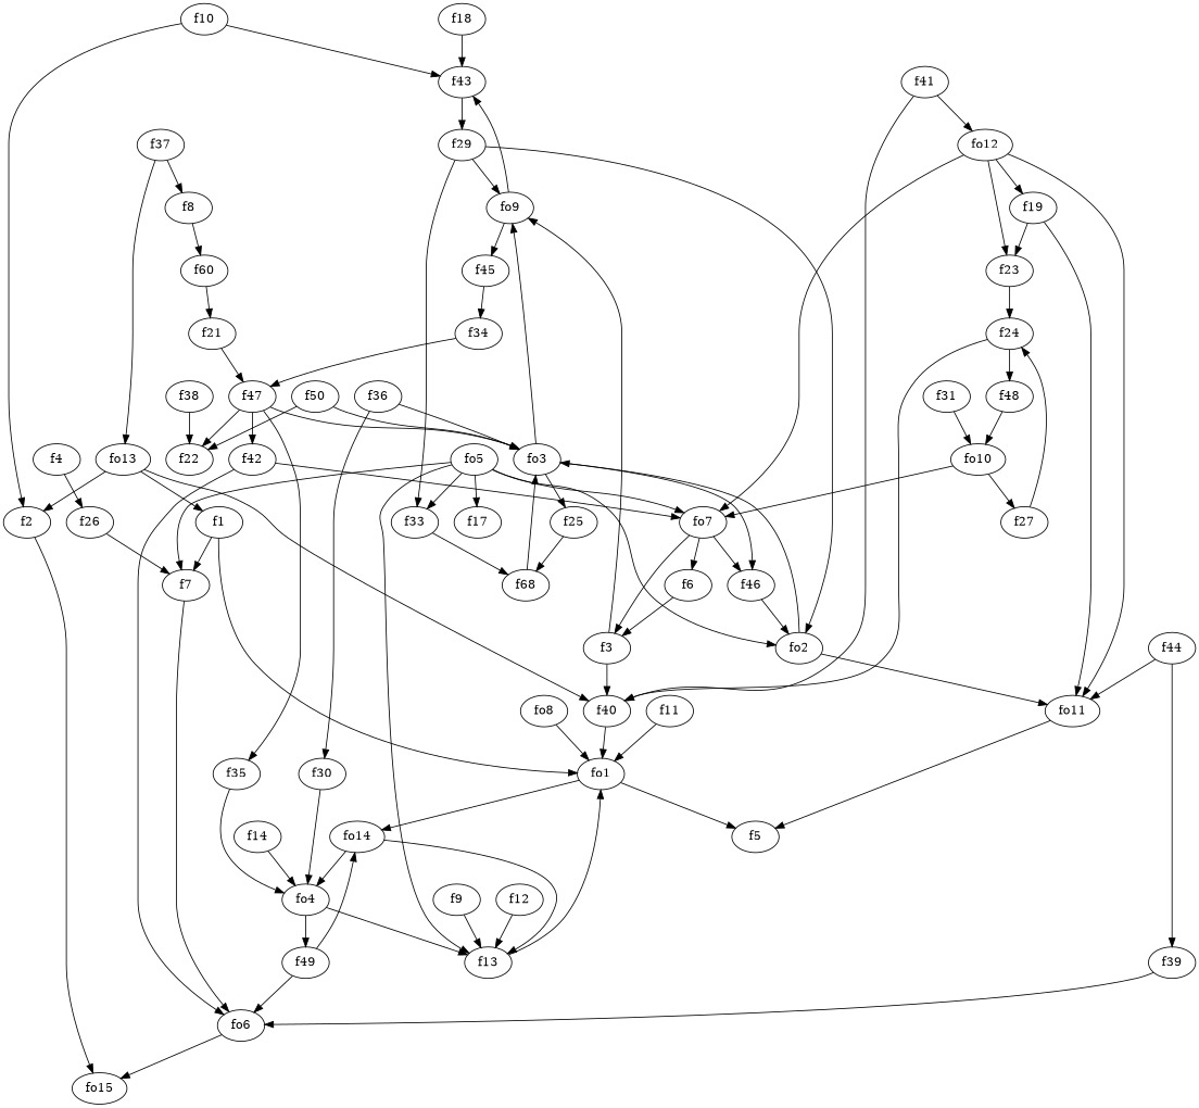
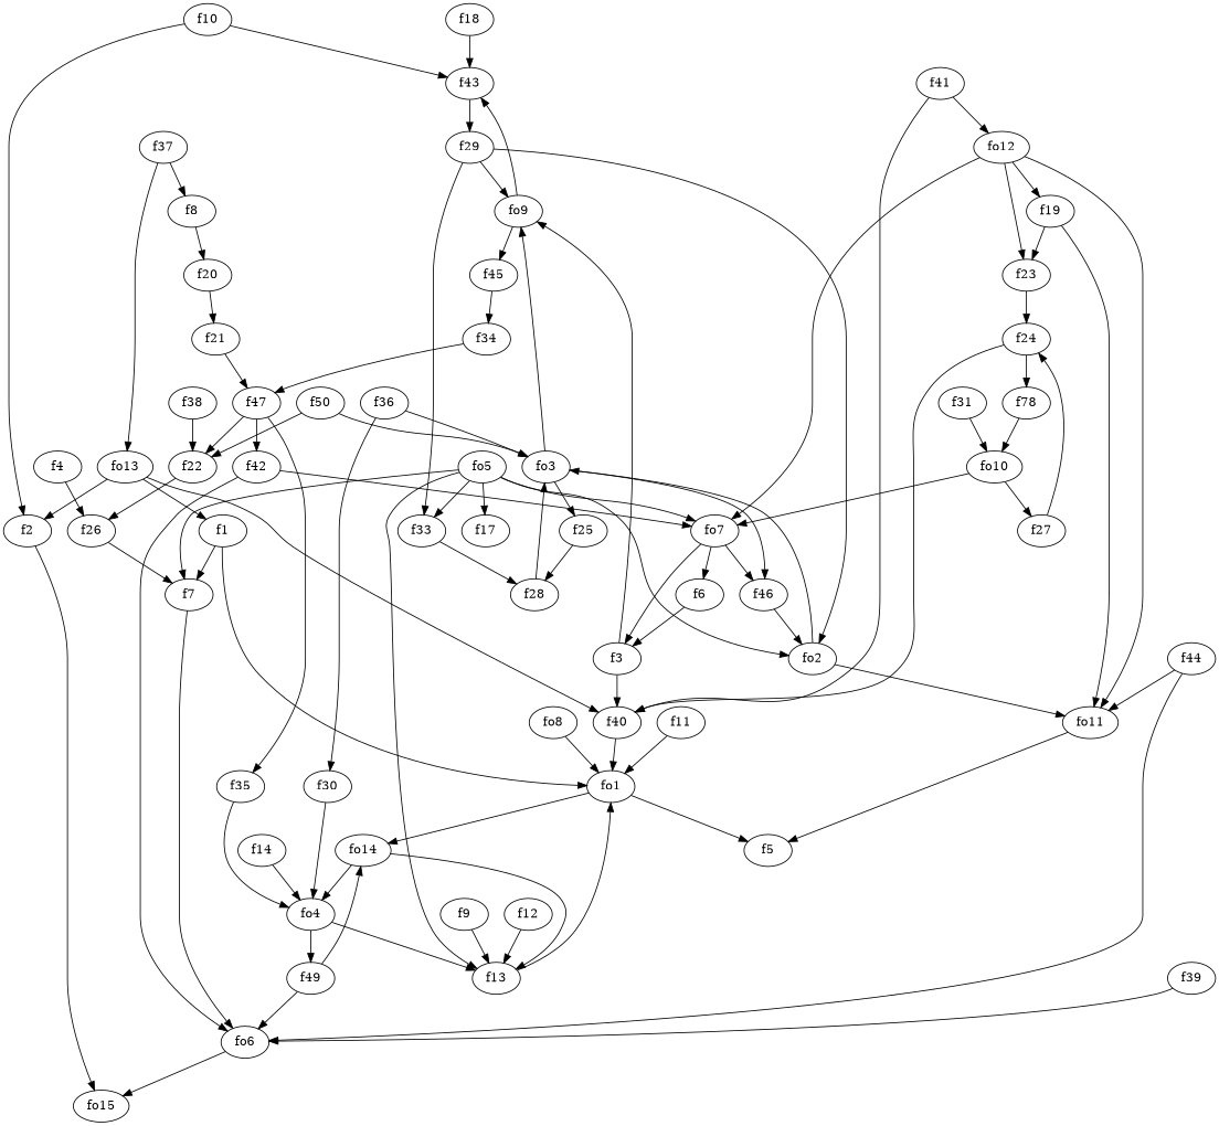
  strict digraph {
    edge [weight=2]
    f1
    f7
    fo1
    fo6
    f5
    fo14
    f2
    fo15
    f3
    f40
    fo9
    f43
    f45
    f4
    f26
    f6
    f8
-   f20 [label=f60]
+   f20
    f21
    f9
    f13
    f10
    f29
    f11
    f12
    f14
    fo4
    f49
    fo8
    f31
    fo10
    f18
    f19
    f23
    fo11
    f24
    f47
    f22
    fo3
    f35
    f42
-   f48
+   f48 [label=f78]
    f25
-   f28 [label=f68]
+   f28
    f27
    f46
    f33
    fo2
    f30
    fo7
    f34
    f36
    f37
    fo13
    f38
    f39
    f41
    fo12
    f44
    f50
    fo5
    f17
    f1 -> f7
    f1 -> fo1
    f7 -> fo6
    fo1 -> f5
    fo1 -> fo14
    fo6 -> fo15
    fo14 -> f13
    fo14 -> fo4
    f2 -> fo15
    f3 -> f40
    f3 -> fo9
    f40 -> fo1
    fo9 -> f43
    fo9 -> f45
    f43 -> f29
    f45 -> f34
    f4 -> f26
    f26 -> f7
    f6 -> f3
    f8 -> f20
    f20 -> f21
    f21 -> f47
    f9 -> f13
    f13 -> fo1
    f10 -> f2
    f10 -> f43
    f29 -> fo9
    f29 -> f33
    f29 -> fo2
    f11 -> fo1
    f12 -> f13
    f14 -> fo4
    fo4 -> f13
    fo4 -> f49
    f49 -> fo6
    f49 -> fo14
    fo8 -> fo1
    f31 -> fo10
    fo10 -> f27
    fo10 -> fo7
    f18 -> f43
    f19 -> f23
    f19 -> fo11
    f23 -> f24
    fo11 -> f5
    f24 -> f40
    f24 -> f48
    f47 -> f22
-   f47 -> fo3
    f47 -> f35
    f47 -> f42
+   f22 -> f26
    fo3 -> fo9
    fo3 -> f25
    fo3 -> f46
    f35 -> fo4
    f42 -> fo6
    f42 -> fo7
    f48 -> fo10
    f25 -> f28
    f28 -> fo3
    f27 -> f24
    f46 -> fo2
    f33 -> f28
    fo2 -> fo11
    fo2 -> fo3
    f30 -> fo4
    fo7 -> f3
    fo7 -> f6
    fo7 -> f46
    f34 -> f47
    f36 -> fo3
    f36 -> f30
    f37 -> f8
    f37 -> fo13
    fo13 -> f1
    fo13 -> f2
    fo13 -> f40
    f38 -> f22
    f39 -> fo6
    f41 -> f40
    f41 -> fo12
    fo12 -> f19
    fo12 -> f23
    fo12 -> fo11
    fo12 -> fo7
-   f44 -> f39
+   f44 -> fo6
    f44 -> fo11
    f50 -> f22
    f50 -> fo3
    fo5 -> f7
    fo5 -> f13
    fo5 -> f33
    fo5 -> fo2
    fo5 -> fo7
    fo5 -> f17
  }
